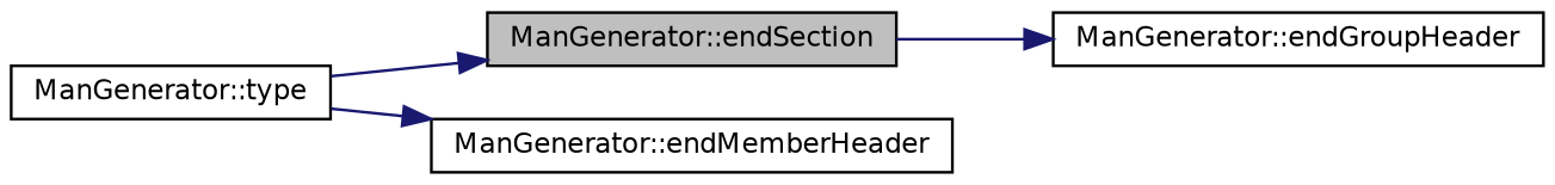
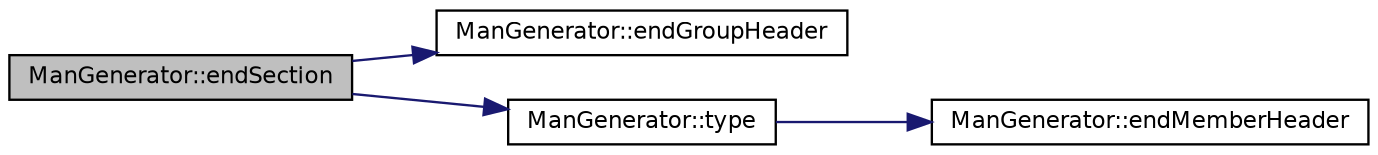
  digraph {
    rankdir=LR
    node [color=black fillcolor=white fontname=Helvetica fontsize=10 shape=record style=filled]
    edge [color=midnightblue fontname=Helvetica fontsize=10 labelfontname=Helvetica labelfontsize=10 style=solid]
    n1 [fillcolor=grey75 fontcolor=black height=0.2 label="ManGenerator::endSection" width=0.4]
    n2 [height=0.2 label="ManGenerator::endGroupHeader" width=0.4]
    n3 [height=0.2 label="ManGenerator::type" width=0.4]
    n4 [height=0.2 label="ManGenerator::endMemberHeader" width=0.4]
    n1 -> n2
-   n3 -> n1
+   n1 -> n3
    n3 -> n4
  }
